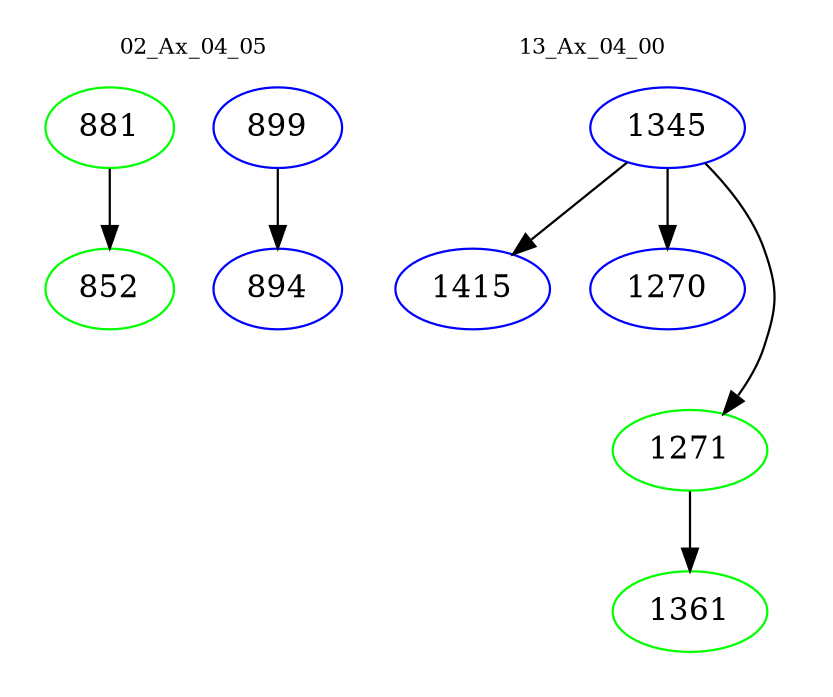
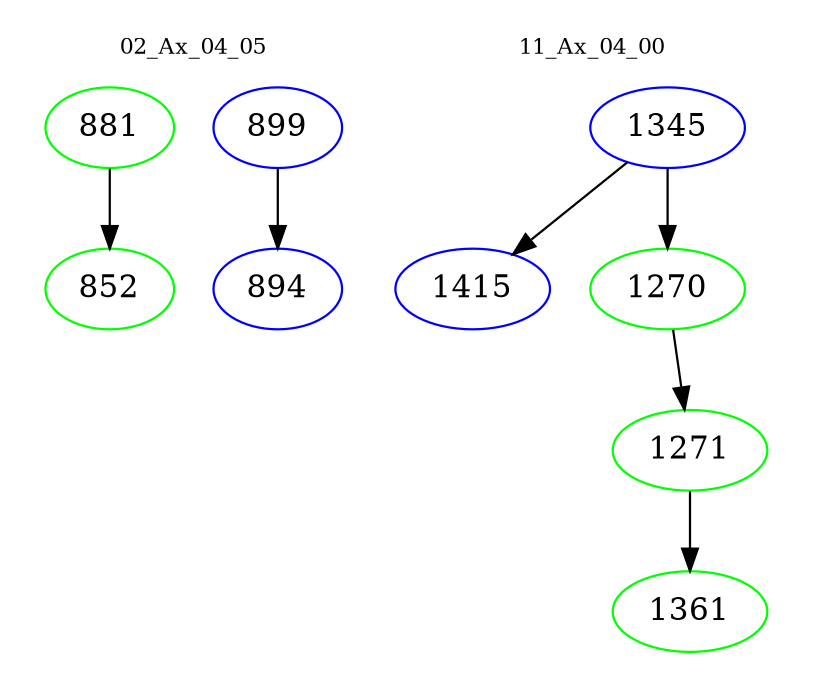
  digraph {
    node [color=blue]
    edge [color=black]
    n1 [label=899]
    n2 [color=green label=881]
    n3 [label=894]
    n4 [color=green label=852]
    n5 [label=1345]
    n6 [color=green label=1361]
    n7 [label=1415]
-   n8 [label=1270]
+   n8 [color=green label=1270]
    n9 [color=green label=1271]
    subgraph cluster_1 {
      color=white
      fontsize=10
      label="02_Ax_04_05"
      n1
      n2
      n3
      n4
    }
    subgraph cluster_2 {
      color=white
      fontsize=10
-     label="13_Ax_04_00"
+     label="11_Ax_04_00"
      n5
      n6
      n7
      n8
      n9
    }
    n1 -> n3
    n2 -> n4
    n5 -> n7
    n5 -> n8
-   n5 -> n9
+   n8 -> n9
    n9 -> n6
  }
